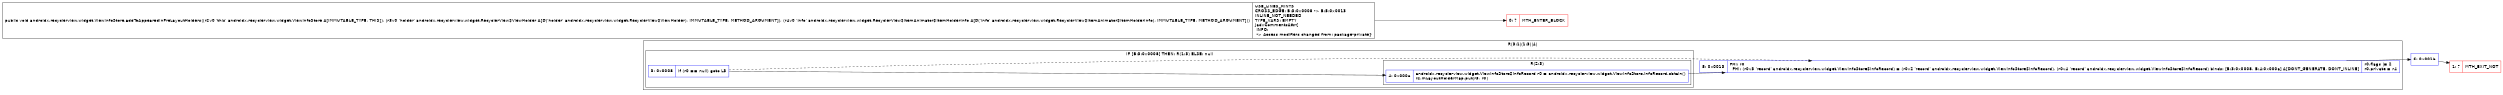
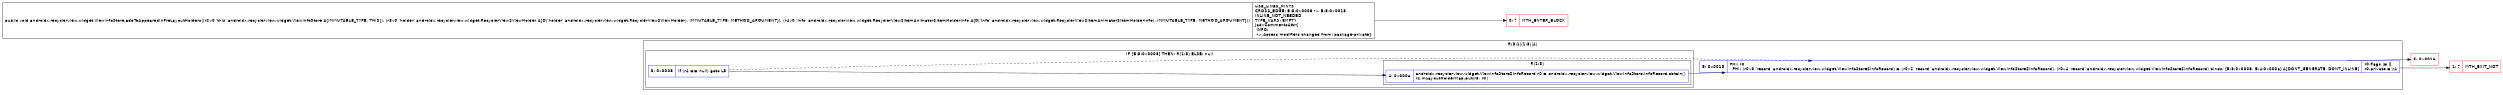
  digraph {
    fontname="DejaVu Sans"
    rankdir=LR
    node [color=blue fontname="DejaVu Sans" shape=record]
    edge [fontname="DejaVu Sans"]
    n1 [label="{4\:\ 0x000a|androidx.recyclerview.widget.ViewInfoStore$InfoRecord r0 = androidx.recyclerview.widget.ViewInfoStore.InfoRecord.obtain()\lr2.mLayoutHolderMap.put(r3, r0)\l}"]
-   n2 [label="{3\:\ 0x0008|if (r0 == null) goto L3\l}"]
+   n2 [label="{3\:\ 0x0008|if (r4 == null) goto L3\l}"]
    n3 [label="{5\:\ 0x0013|PHI: r0 \l  PHI: (r0v3 'record' androidx.recyclerview.widget.ViewInfoStore$InfoRecord) = (r0v2 'record' androidx.recyclerview.widget.ViewInfoStore$InfoRecord), (r0v4 'record' androidx.recyclerview.widget.ViewInfoStore$InfoRecord) binds: [B:3:0x0008, B:4:0x000a] A[DONT_GENERATE, DONT_INLINE]\l|r0.flags \|= 2\lr0.private = r4\l}"]
-   n4 [label="{6\:\ 0x001b}"]
+   n4 [color=red label="{6\:\ 0x001b}"]
    n5 [color=red label="{1\:\ ?|MTH_EXIT_NOT\l}"]
    n6 [color=red label="{0\:\ ?|MTH_ENTER_BLOCK\l}"]
    n7 [label="{public void androidx.recyclerview.widget.ViewInfoStore.addToAppearedInPreLayoutHolders((r2v0 'this' androidx.recyclerview.widget.ViewInfoStore A[IMMUTABLE_TYPE, THIS]), (r3v0 'holder' androidx.recyclerview.widget.RecyclerView$ViewHolder A[D('holder' androidx.recyclerview.widget.RecyclerView$ViewHolder), IMMUTABLE_TYPE, METHOD_ARGUMENT]), (r4v0 'info' androidx.recyclerview.widget.RecyclerView$ItemAnimator$ItemHolderInfo A[D('info' androidx.recyclerview.widget.RecyclerView$ItemAnimator$ItemHolderInfo), IMMUTABLE_TYPE, METHOD_ARGUMENT]))  | USE_LINES_HINTS\lCROSS_EDGE: B:3:0x0008 \-\> B:5:0x0013\lINLINE_NOT_NEEDED\lTYPE_VARS: EMPTY\lJadxCommentsAttr\{\l INFO: \l \-\> Access modifiers changed from: package\-private\}\l}" color=""]
    subgraph cluster_1 {
      label="R(3:1|(1:3)|4)"
      n3
      subgraph cluster_2 {
        label="IF [B:3:0x0008] THEN: R(1:3) ELSE: null"
        n2
        subgraph cluster_3 {
-         label="R(2:3)"
+         label="R(1:3)"
          n1
        }
      }
    }
    n1 -> n3
    n2 -> n1
    n2 -> n3 [style=dashed]
    n3 -> n4
-   n4 -> n5
+   n3 -> n5
    n7 -> n6
  }
